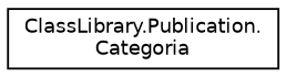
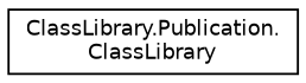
  digraph {
    rankdir=LR
-   n1 [color=black fillcolor=white fontname=Helvetica fontsize=10 height=0.2 label="ClassLibrary.Publication.\lCategoria" shape=record style=filled width=0.4]
+   n1 [color=black fillcolor=white fontname=Helvetica fontsize=10 height=0.2 label="ClassLibrary.Publication.\lClassLibrary" shape=record style=filled width=0.4]
  }
